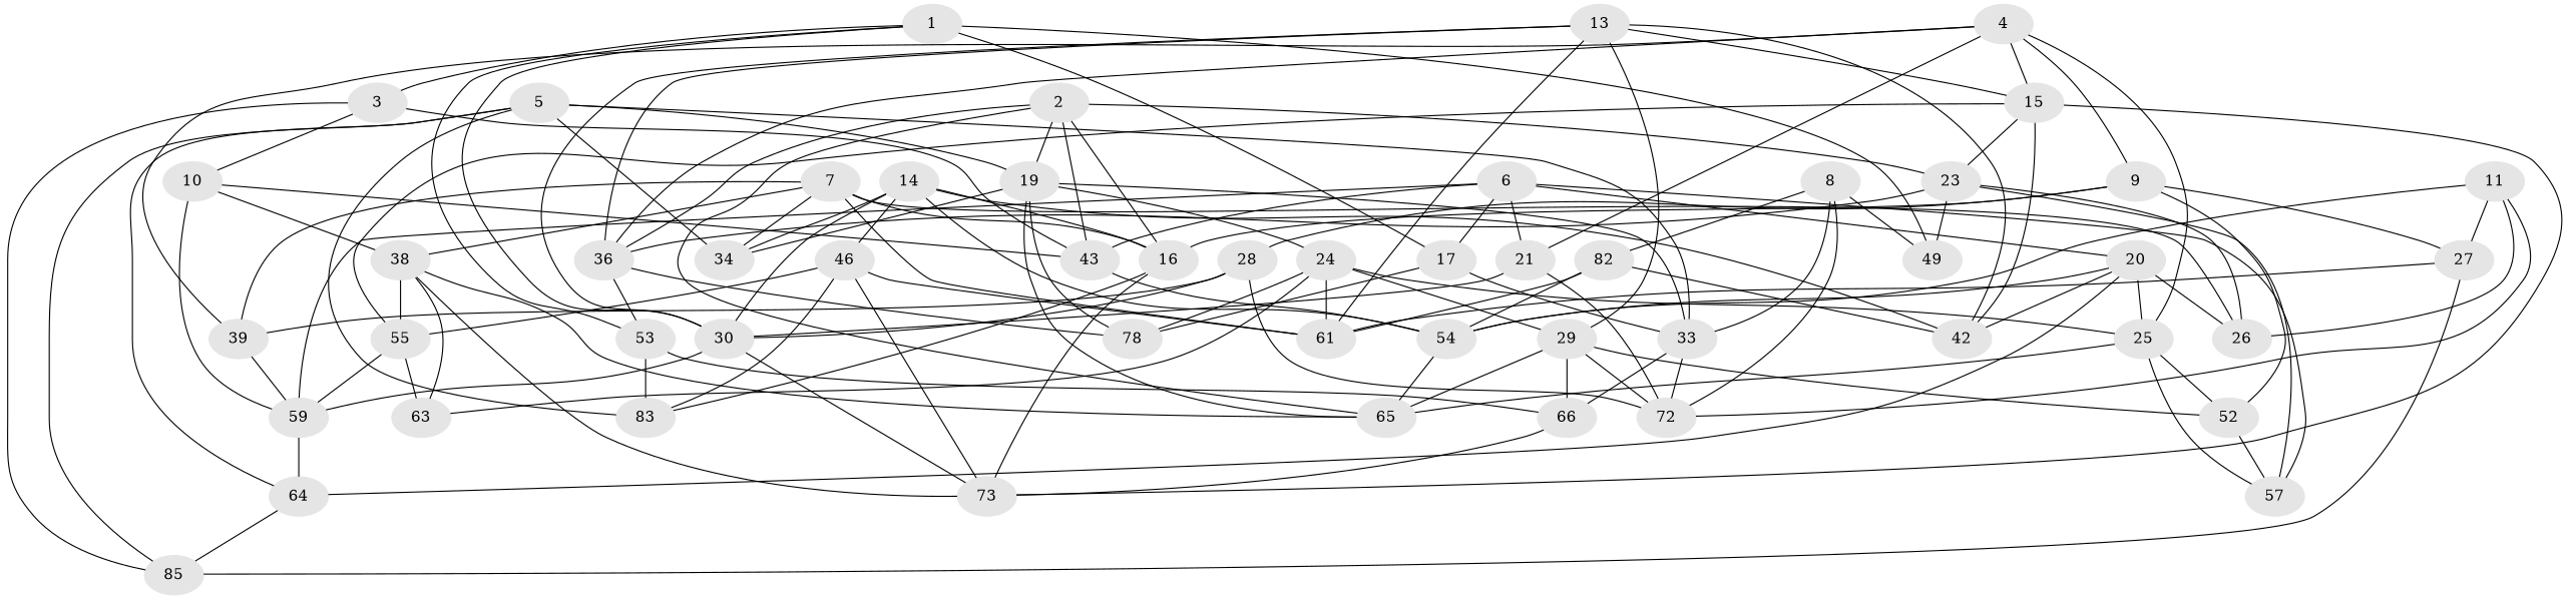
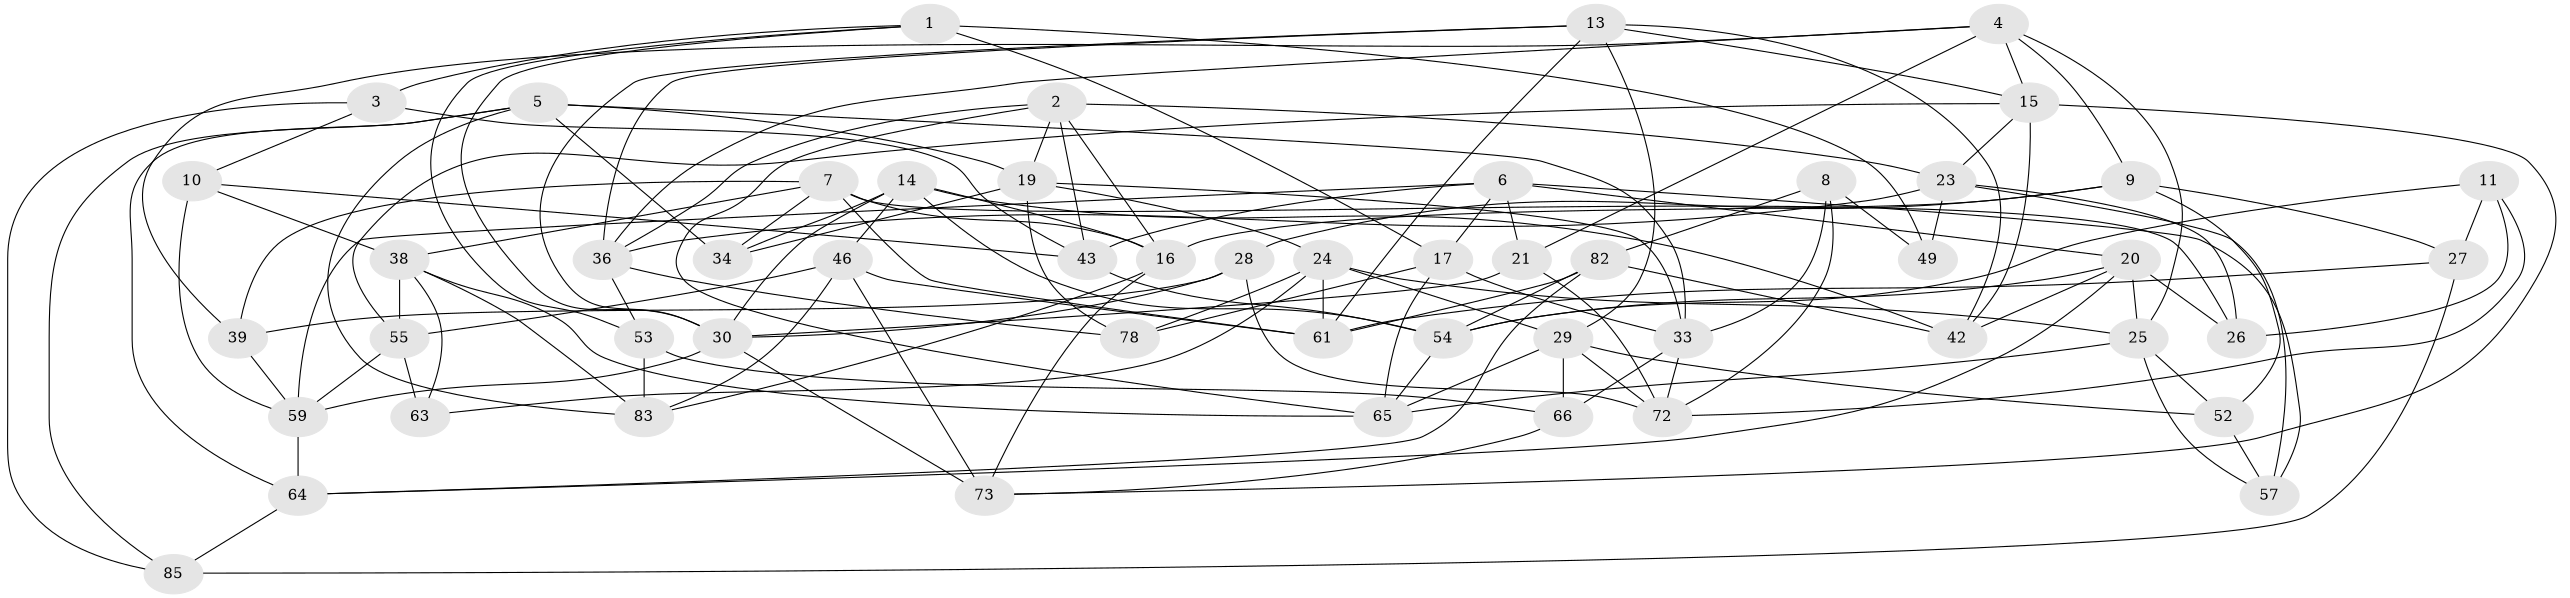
  graph {
    node [color=gray90 style=filled]
    1 [super="+12"]
    3 [super="+51"]
    17 [super="+68"]
    n4 [label=49]
    53
    30 [super="+56"]
    43 [super="+69"]
    10
    85
    65 [super="+86"]
    33 [super="+88"]
    78
    83
    66
    64 [super="+70"]
    2 [super="+81"]
    16 [super="+41"]
    19 [super="+60"]
    23 [super="+44"]
    36 [super="+45"]
    73 [super="+76"]
    34
    24 [super="+82"]
    57
    26
    54 [super="+74"]
    9 [super="+80"]
    27
    28
    52
    59 [super="+71"]
    38 [super="+40"]
    4 [super="+31"]
    15 [super="+32"]
    21
    25 [super="+49"]
    39
    42 [super="+58"]
    55 [super="+62"]
    72 [super="+87"]
    5 [super="+48"]
    6 [super="+84"]
    20 [super="+35"]
    7 [super="+37"]
    61 [super="+89"]
    63 [super="+77"]
    n47 [label=82 super="+67"]
    8
    11
    13 [super="+18"]
    29 [super="+50"]
    14 [super="+75"]
    46 [super="+79"]
    1 -- 3
    1 -- 17
    1 -- n4 [weight=2]
    1 -- 53
    1 -- 30
    3 -- 43 [weight=2]
    3 -- 10
    3 -- 85
-   19 -- 65
+   17 -- 65
    17 -- 33
    17 -- 78
    53 -- 83
    53 -- 66
    30 -- 73
    30 -- 59
    43 -- 54
    10 -- 43
    10 -- 59
    10 -- 38
    33 -- 66
    33 -- 72
    66 -- 73
    64 -- 85
    2 -- 43
    2 -- 65
    2 -- 16
    2 -- 19
    2 -- 23
    2 -- 36
    16 -- 83
    16 -- 73
    19 -- 33
    19 -- 78
    19 -- 34
    19 -- 24
    23 -- n4
    23 -- 36
    23 -- 57
    23 -- 26
    36 -- 53
    36 -- 78
    24 -- 78
    24 -- 25
    24 -- 61
    24 -- 63 [weight=2]
    24 -- 29
    54 -- 65
    9 -- 16
    9 -- 27
    9 -- 28
    9 -- 52
    27 -- 85
    27 -- 61
    28 -- 30
    28 -- 39
    28 -- 72
    52 -- 57
    59 -- 64
    38 -- 65
-   38 -- 73
+   38 -- 83
    38 -- 55
    38 -- 63
    4 -- 36
    4 -- 9
    4 -- 15
    4 -- 21
    4 -- 25
    4 -- 39
    15 -- 23
    15 -- 73
    15 -- 42
    15 -- 55
    21 -- 30
    21 -- 72
    25 -- 65
    25 -- 57
    25 -- 52
    39 -- 59
    55 -- 59
    55 -- 63 [weight=3]
    5 -- 85
    5 -- 33
    5 -- 83
    5 -- 64
    5 -- 19
    5 -- 34
    6 -- 17
    6 -- 43
    6 -- 57
    6 -- 59
    6 -- 21
    6 -- 20
    20 -- 64
    20 -- 26
    20 -- 54
    20 -- 25
    20 -- 42
    7 -- 16
    7 -- 34
    7 -- 26
    7 -- 38
    7 -- 39
    7 -- 61
+   n47 -- 64
    n47 -- 54
    n47 -- 42 [weight=2]
    n47 -- 61
    8 -- n4
    8 -- 33
    8 -- 72
    8 -- n47
    11 -- 26
    11 -- 54
    11 -- 27
    11 -- 72
    13 -- 30
    13 -- 36
    13 -- 15
    13 -- 42
    13 -- 61
    13 -- 29
    29 -- 65
    29 -- 66
    29 -- 52
    29 -- 72
    14 -- 30
    14 -- 16
    14 -- 34
    14 -- 54
    14 -- 42
    14 -- 46
    46 -- 83
    46 -- 73
    46 -- 55
    46 -- 61
  }
